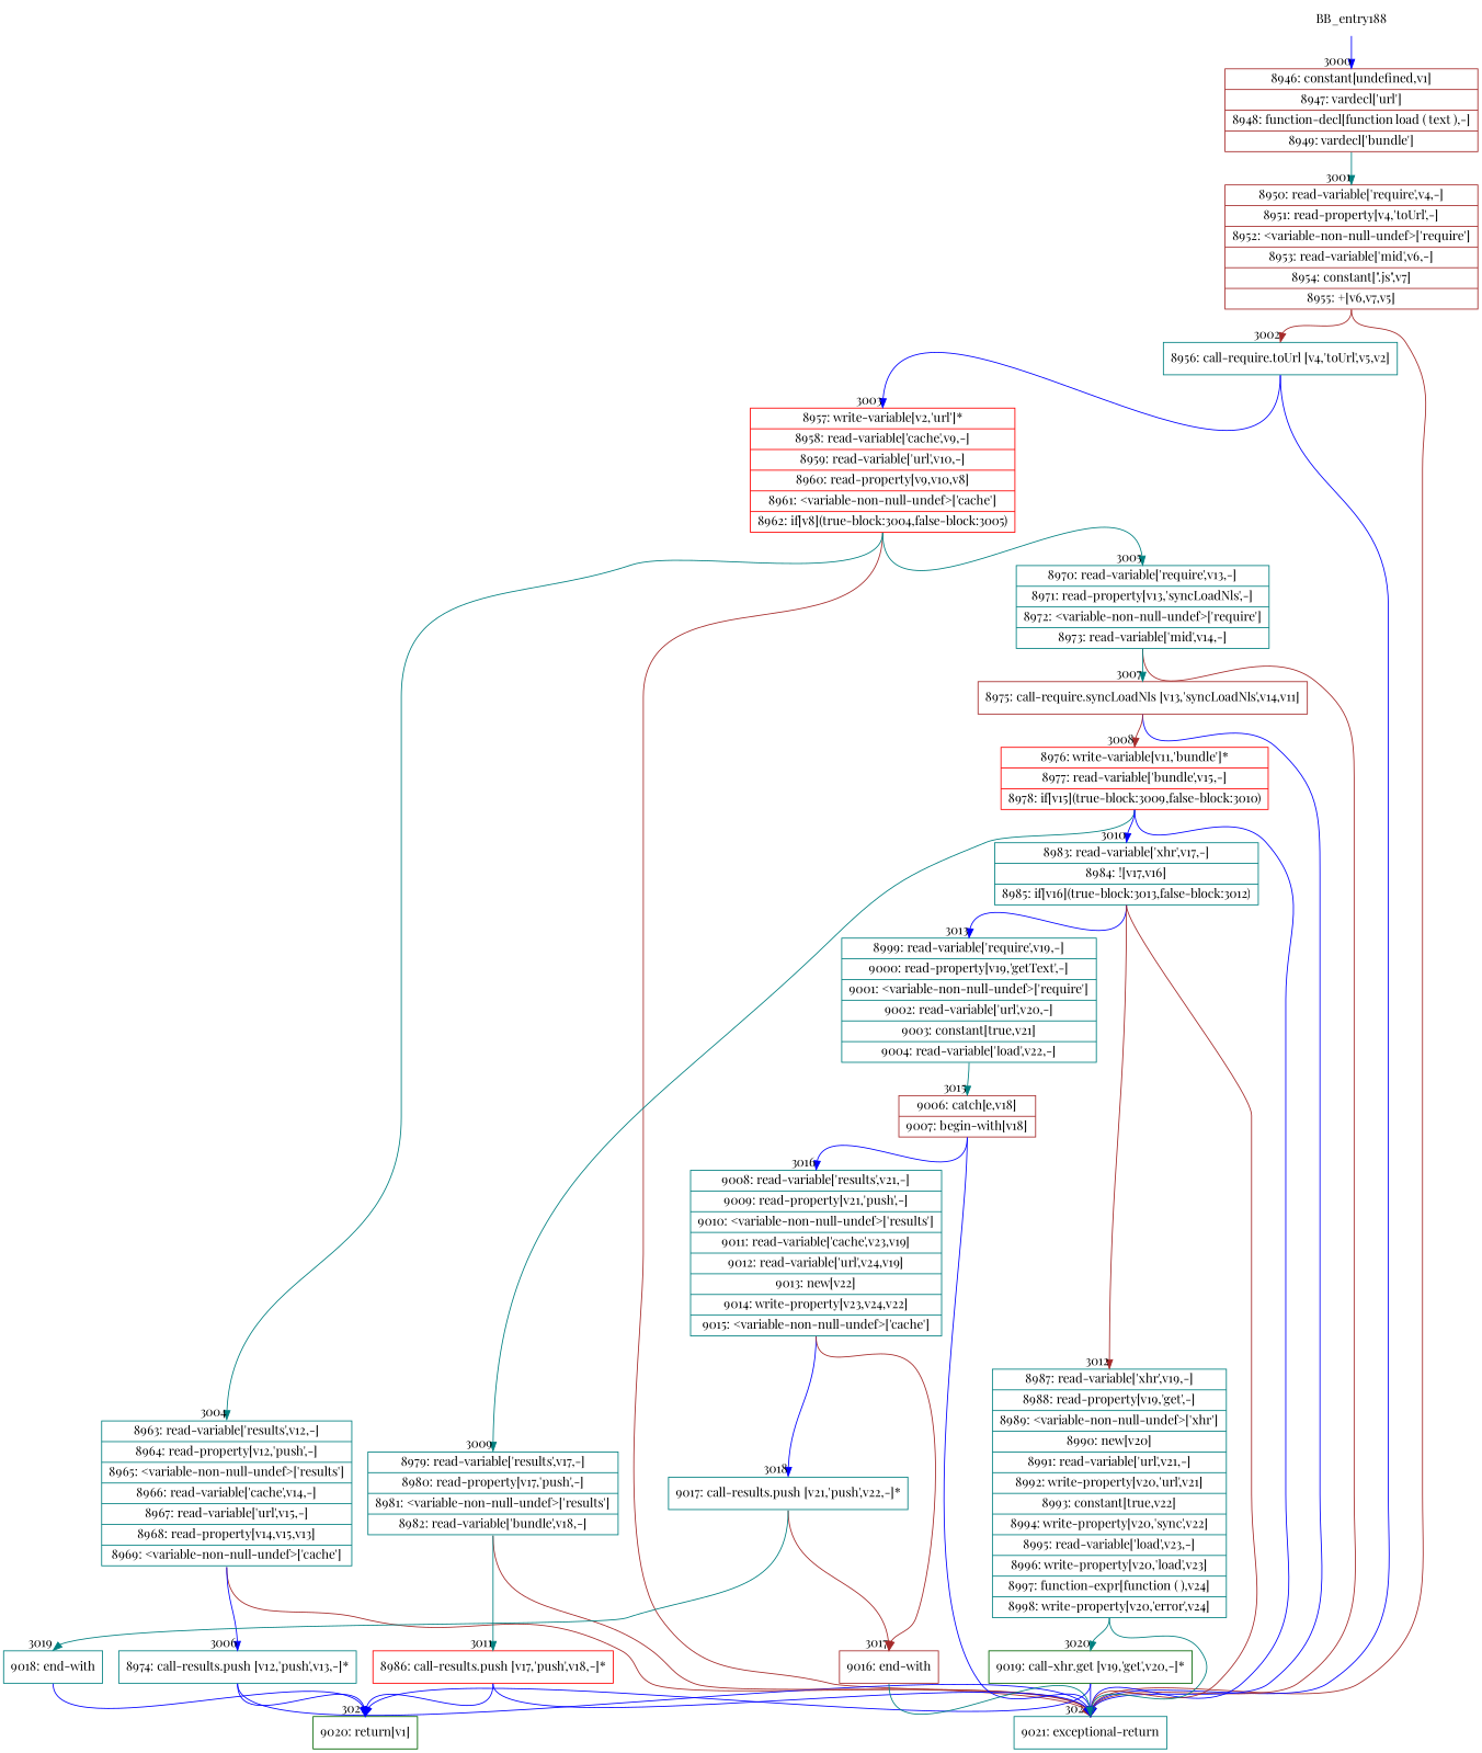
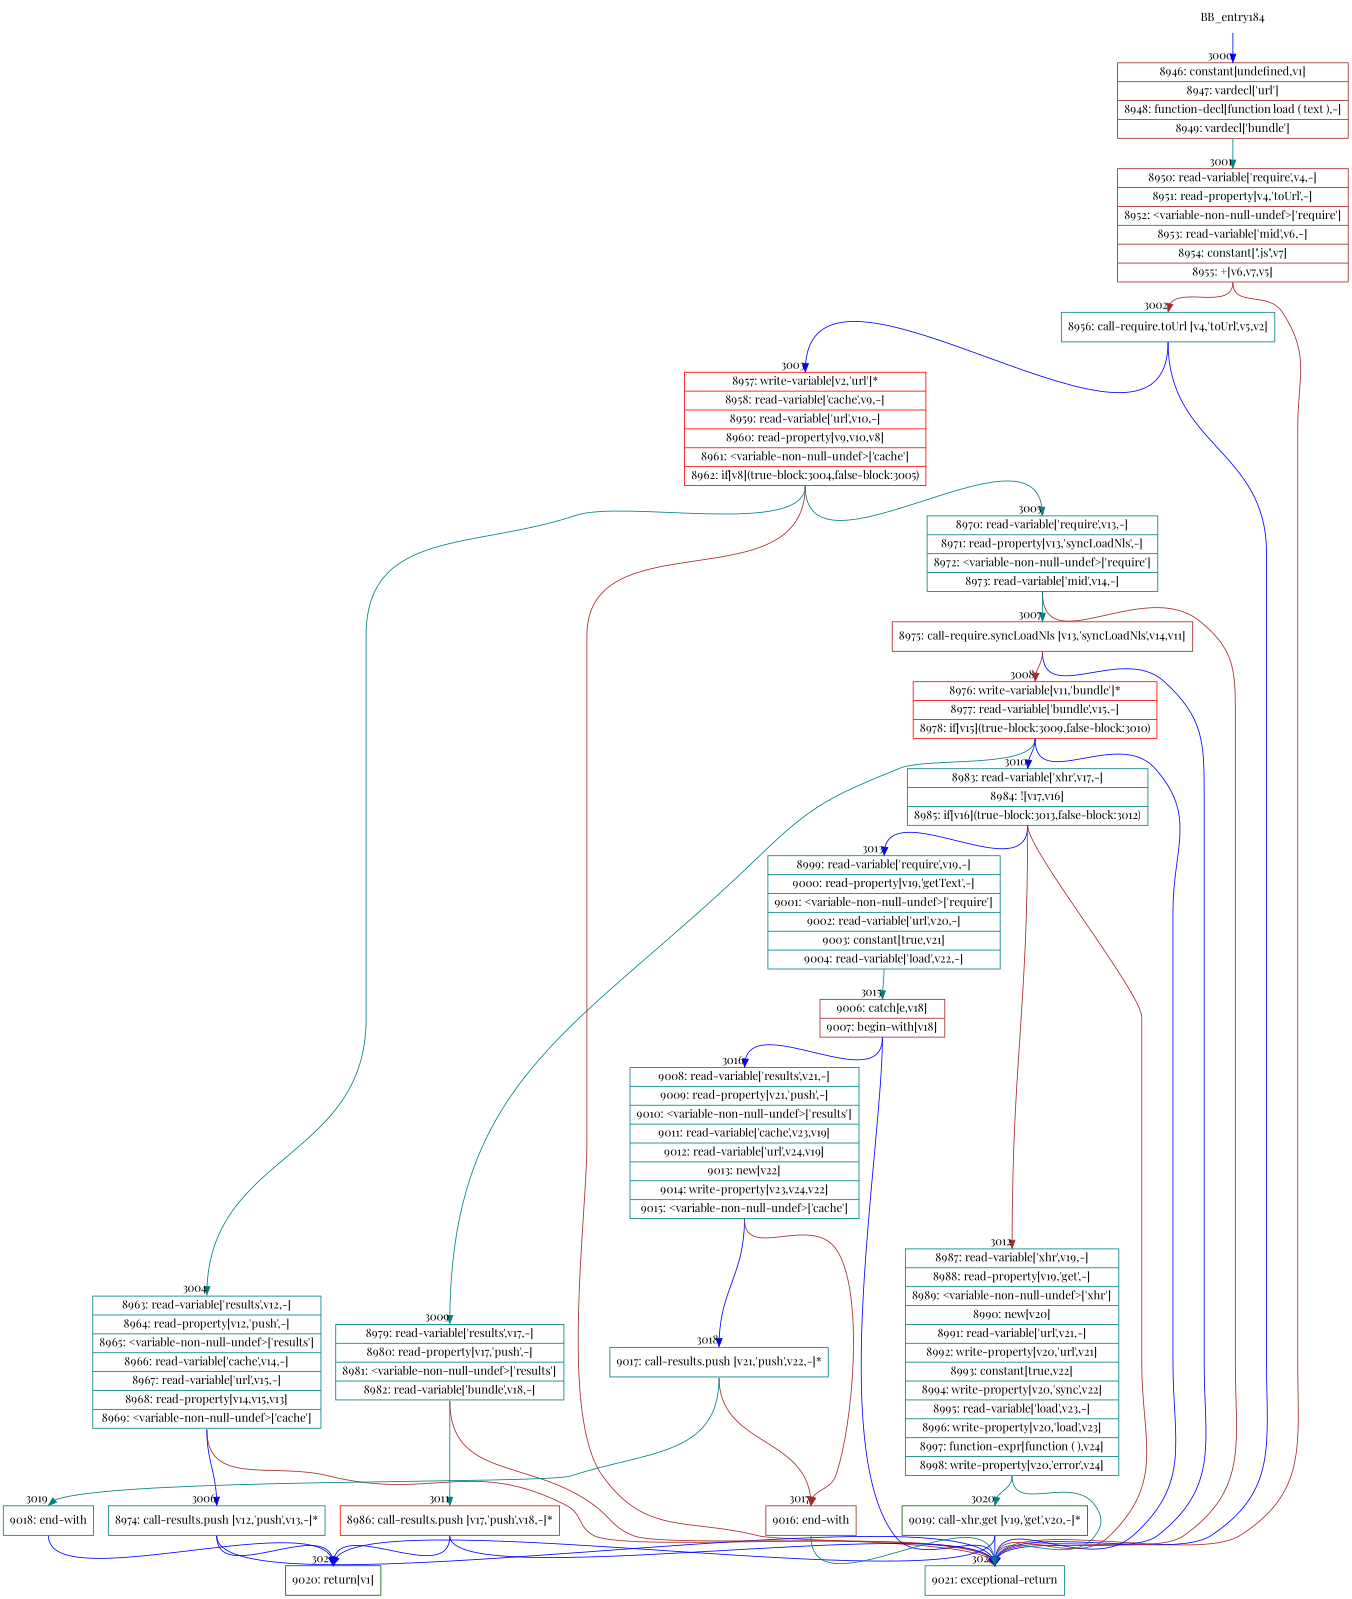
  digraph {
    fontname="Playfair Display"
    rankdir=TD
    node [color=teal fontname="Playfair Display" shape=record]
    edge [color=blue fontname="Playfair Display" headport=n tailport=s]
-   BB_entry184 [color=brown shape=none label=BB_entry188]
+   BB_entry184 [color=brown shape=none]
    n2 [color=brown label="{8946: constant[undefined,v1]|8947: vardecl['url']|8948: function-decl[function load ( text ),-]|8949: vardecl['bundle']}"]
    n3 [color=brown label="{8950: read-variable['require',v4,-]|8951: read-property[v4,'toUrl',-]|8952: \<variable-non-null-undef\>['require']|8953: read-variable['mid',v6,-]|8954: constant[\".js\",v7]|8955: +[v6,v7,v5]}"]
    n4 [label="{8956: call-require.toUrl [v4,'toUrl',v5,v2]}"]
    n5 [label="{9021: exceptional-return}"]
    n6 [color=red label="{8957: write-variable[v2,'url']*|8958: read-variable['cache',v9,-]|8959: read-variable['url',v10,-]|8960: read-property[v9,v10,v8]|8961: \<variable-non-null-undef\>['cache']|8962: if[v8](true-block:3004,false-block:3005)}"]
    n7 [label="{8963: read-variable['results',v12,-]|8964: read-property[v12,'push',-]|8965: \<variable-non-null-undef\>['results']|8966: read-variable['cache',v14,-]|8967: read-variable['url',v15,-]|8968: read-property[v14,v15,v13]|8969: \<variable-non-null-undef\>['cache']}"]
    n8 [label="{8970: read-variable['require',v13,-]|8971: read-property[v13,'syncLoadNls',-]|8972: \<variable-non-null-undef\>['require']|8973: read-variable['mid',v14,-]}"]
    n9 [label="{8974: call-results.push [v12,'push',v13,-]*}"]
    n10 [color=brown label="{8975: call-require.syncLoadNls [v13,'syncLoadNls',v14,v11]}"]
    n11 [color=darkgreen label="{9020: return[v1]}"]
    n12 [color=red label="{8976: write-variable[v11,'bundle']*|8977: read-variable['bundle',v15,-]|8978: if[v15](true-block:3009,false-block:3010)}"]
    n13 [label="{8979: read-variable['results',v17,-]|8980: read-property[v17,'push',-]|8981: \<variable-non-null-undef\>['results']|8982: read-variable['bundle',v18,-]}"]
    n14 [label="{8983: read-variable['xhr',v17,-]|8984: ![v17,v16]|8985: if[v16](true-block:3013,false-block:3012)}"]
    n15 [color=red label="{8986: call-results.push [v17,'push',v18,-]*}"]
    n16 [label="{8999: read-variable['require',v19,-]|9000: read-property[v19,'getText',-]|9001: \<variable-non-null-undef\>['require']|9002: read-variable['url',v20,-]|9003: constant[true,v21]|9004: read-variable['load',v22,-]}"]
    n17 [label="{8987: read-variable['xhr',v19,-]|8988: read-property[v19,'get',-]|8989: \<variable-non-null-undef\>['xhr']|8990: new[v20]|8991: read-variable['url',v21,-]|8992: write-property[v20,'url',v21]|8993: constant[true,v22]|8994: write-property[v20,'sync',v22]|8995: read-variable['load',v23,-]|8996: write-property[v20,'load',v23]|8997: function-expr[function ( ),v24]|8998: write-property[v20,'error',v24]}"]
    n18 [color=brown label="{9006: catch[e,v18]|9007: begin-with[v18]}"]
    n19 [color=darkgreen label="{9019: call-xhr.get [v19,'get',v20,-]*}"]
    n20 [label="{9008: read-variable['results',v21,-]|9009: read-property[v21,'push',-]|9010: \<variable-non-null-undef\>['results']|9011: read-variable['cache',v23,v19]|9012: read-variable['url',v24,v19]|9013: new[v22]|9014: write-property[v23,v24,v22]|9015: \<variable-non-null-undef\>['cache']}"]
    n21 [label="{9017: call-results.push [v21,'push',v22,-]*}"]
    n22 [color=brown label="{9016: end-with}"]
    n23 [label="{9018: end-with}"]
    BB_entry184 -> n2 [headlabel="    3000"]
    n2 -> n3 [color=teal headlabel="      3001"]
    n3 -> n4 [color=brown headlabel="      3002"]
    n3 -> n5 [color=brown headlabel="      3022"]
    n4 -> n5
    n4 -> n6 [headlabel="      3003"]
    n6 -> n5 [color=brown]
    n6 -> n7 [color=teal headlabel="      3004"]
    n6 -> n8 [color=teal headlabel="      3005"]
    n7 -> n5 [color=brown]
    n7 -> n9 [headlabel="      3006"]
    n8 -> n5 [color=brown]
    n8 -> n10 [color=teal headlabel="      3007"]
    n9 -> n5
    n9 -> n11 [headlabel="      3021"]
    n10 -> n5
    n10 -> n12 [color=brown headlabel="      3008"]
    n12 -> n5
    n12 -> n13 [color=teal headlabel="      3009"]
    n12 -> n14 [headlabel="      3010"]
    n13 -> n5 [color=brown]
    n13 -> n15 [color=teal headlabel="      3011"]
    n14 -> n5 [color=brown]
    n14 -> n16 [headlabel="      3013"]
    n14 -> n17 [color=brown headlabel="      3012"]
    n15 -> n5
    n15 -> n11
    n16 -> n18 [color=teal headlabel="      3015"]
    n17 -> n5 [color=teal]
    n17 -> n19 [color=teal headlabel="      3020"]
    n18 -> n5
    n18 -> n20 [headlabel="      3016"]
    n19 -> n5
    n19 -> n11
    n20 -> n21 [headlabel="      3018"]
    n20 -> n22 [color=brown headlabel="      3017"]
    n21 -> n22 [color=brown]
    n21 -> n23 [color=teal headlabel="      3019"]
    n22 -> n5 [color=teal]
    n23 -> n11
  }
